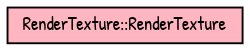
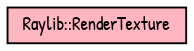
  digraph {
    rankdir=LR
    fontname="Patrick Hand"
-   n1 [color=black fillcolor=lightpink fontname="Patrick Hand" fontsize=10 height=0.2 label="RenderTexture::RenderTexture" shape=box style=filled width=0.4]
+   n1 [color=black fillcolor=lightpink fontname="Patrick Hand" fontsize=10 height=0.2 label="Raylib::RenderTexture" shape=box style=filled width=0.4]
  }
